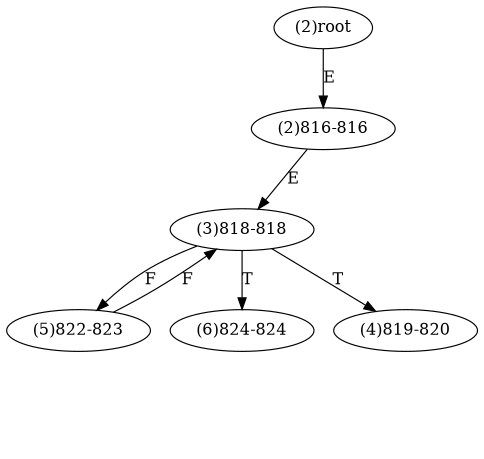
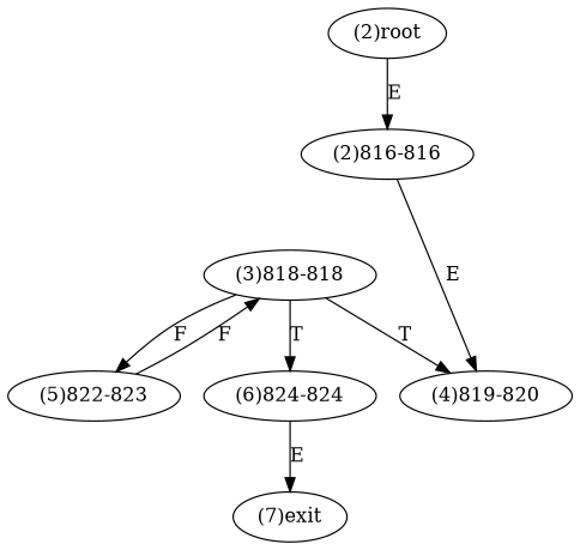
  digraph {
    n1 [label="(2)root"]
    n2 [label="(2)816-816"]
    n3 [label="(3)818-818"]
    n4 [label="(4)819-820"]
    n5 [label="(5)822-823"]
    n6 [label="(6)824-824"]
+   n7 [label="(7)exit"]
    n1 -> n2 [label=E]
-   n2 -> n3 [label=E]
+   n2 -> n4 [label=E]
    n3 -> n4 [label=T]
    n3 -> n5 [label=F]
    n3 -> n6 [label=T]
    n5 -> n3 [label=F]
+   n6 -> n7 [label=E]
  }
